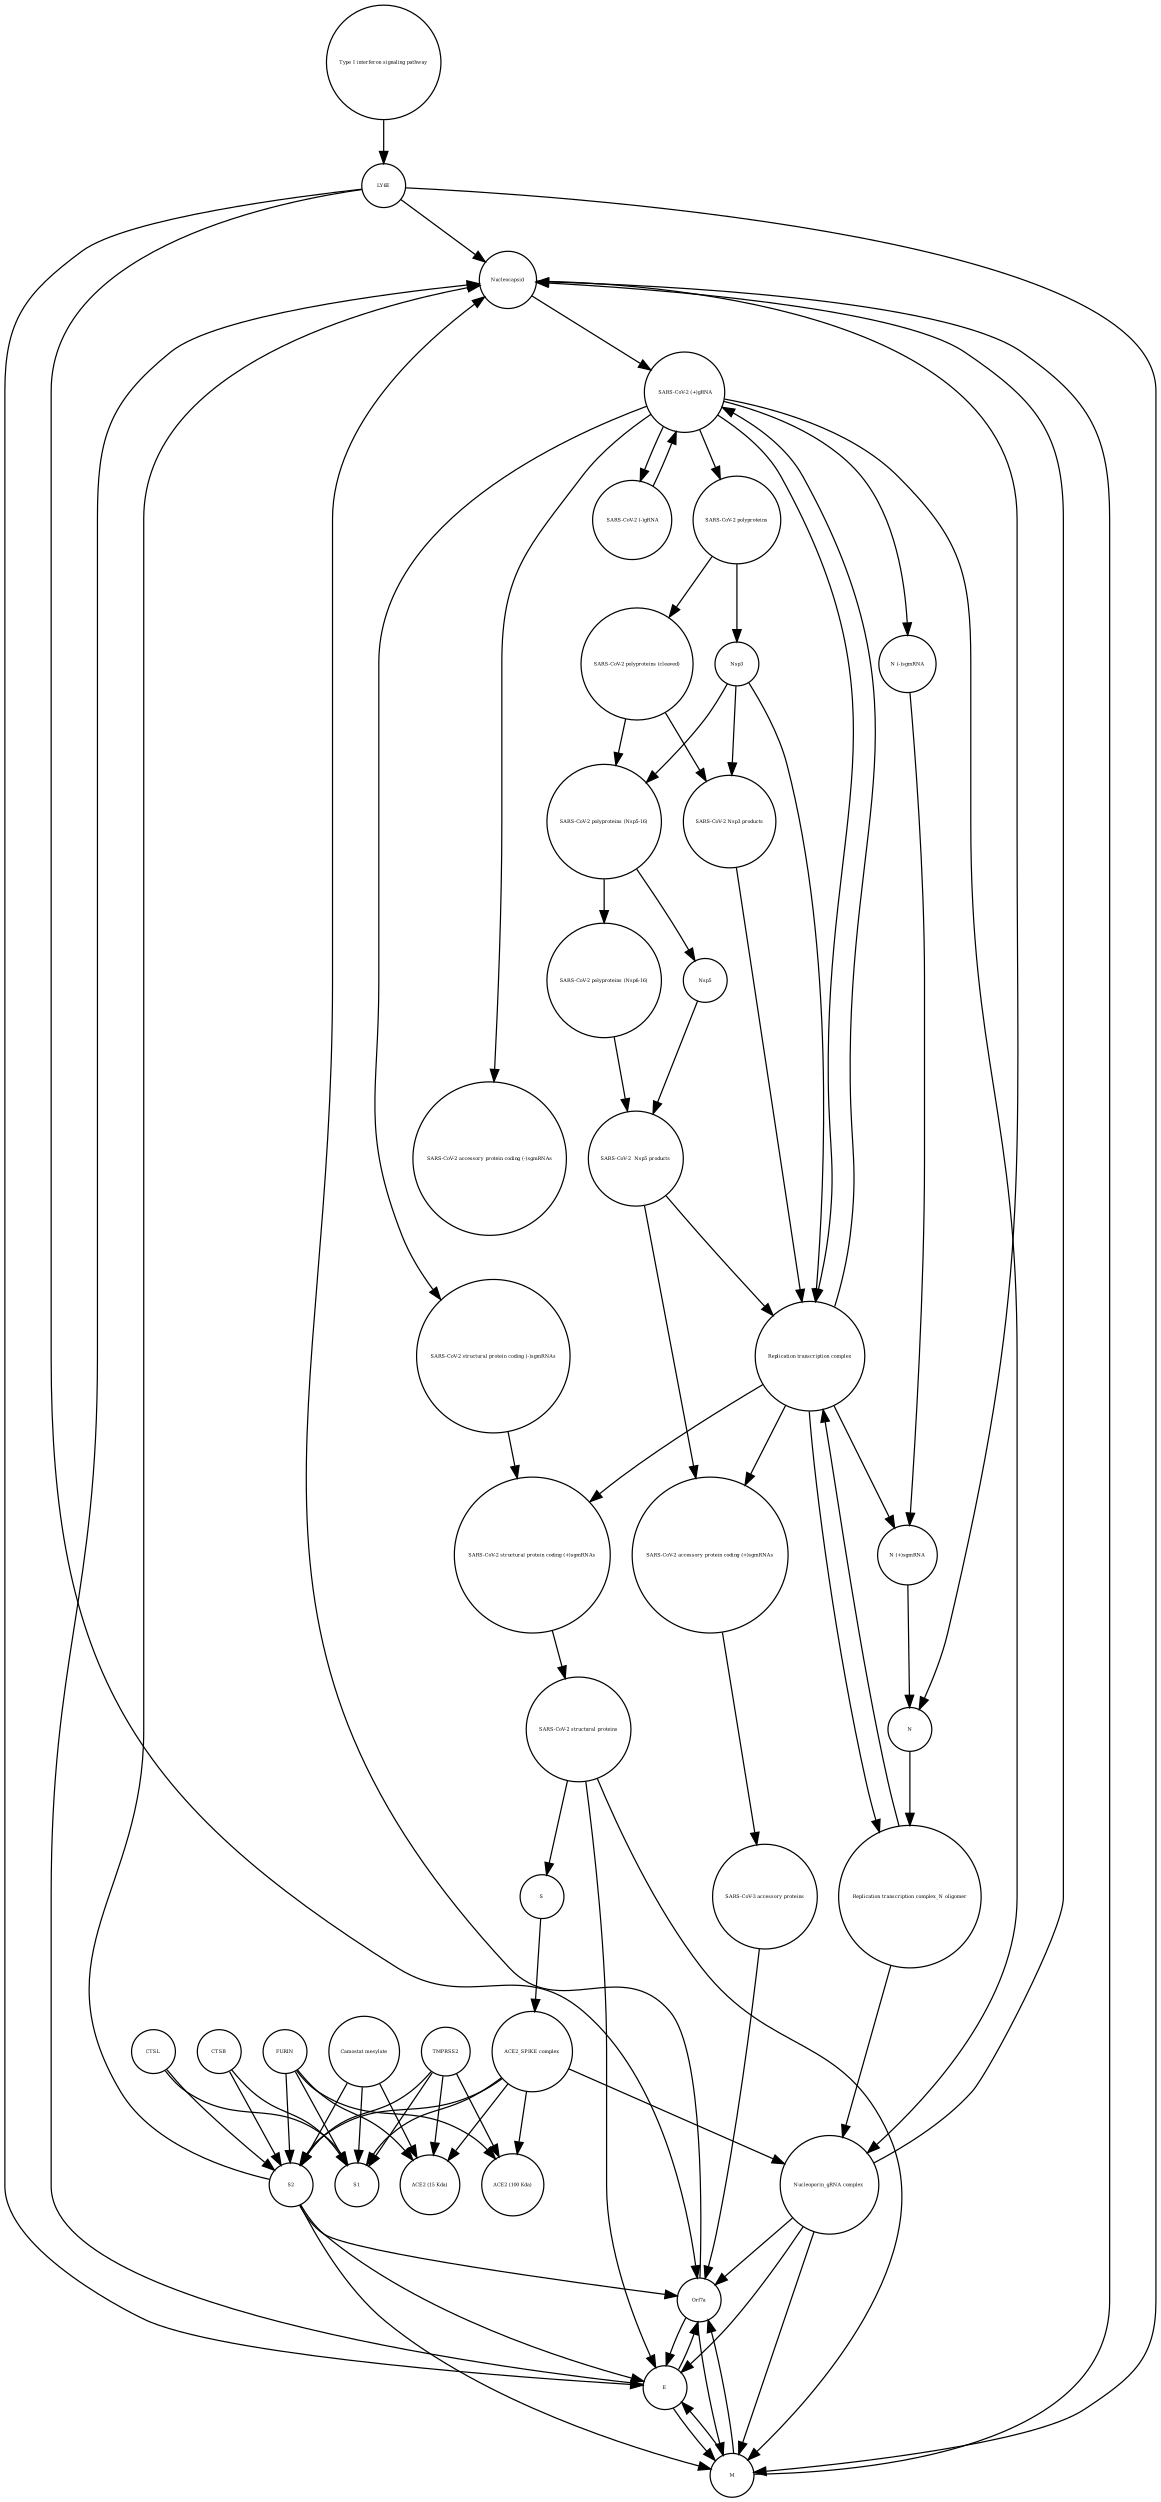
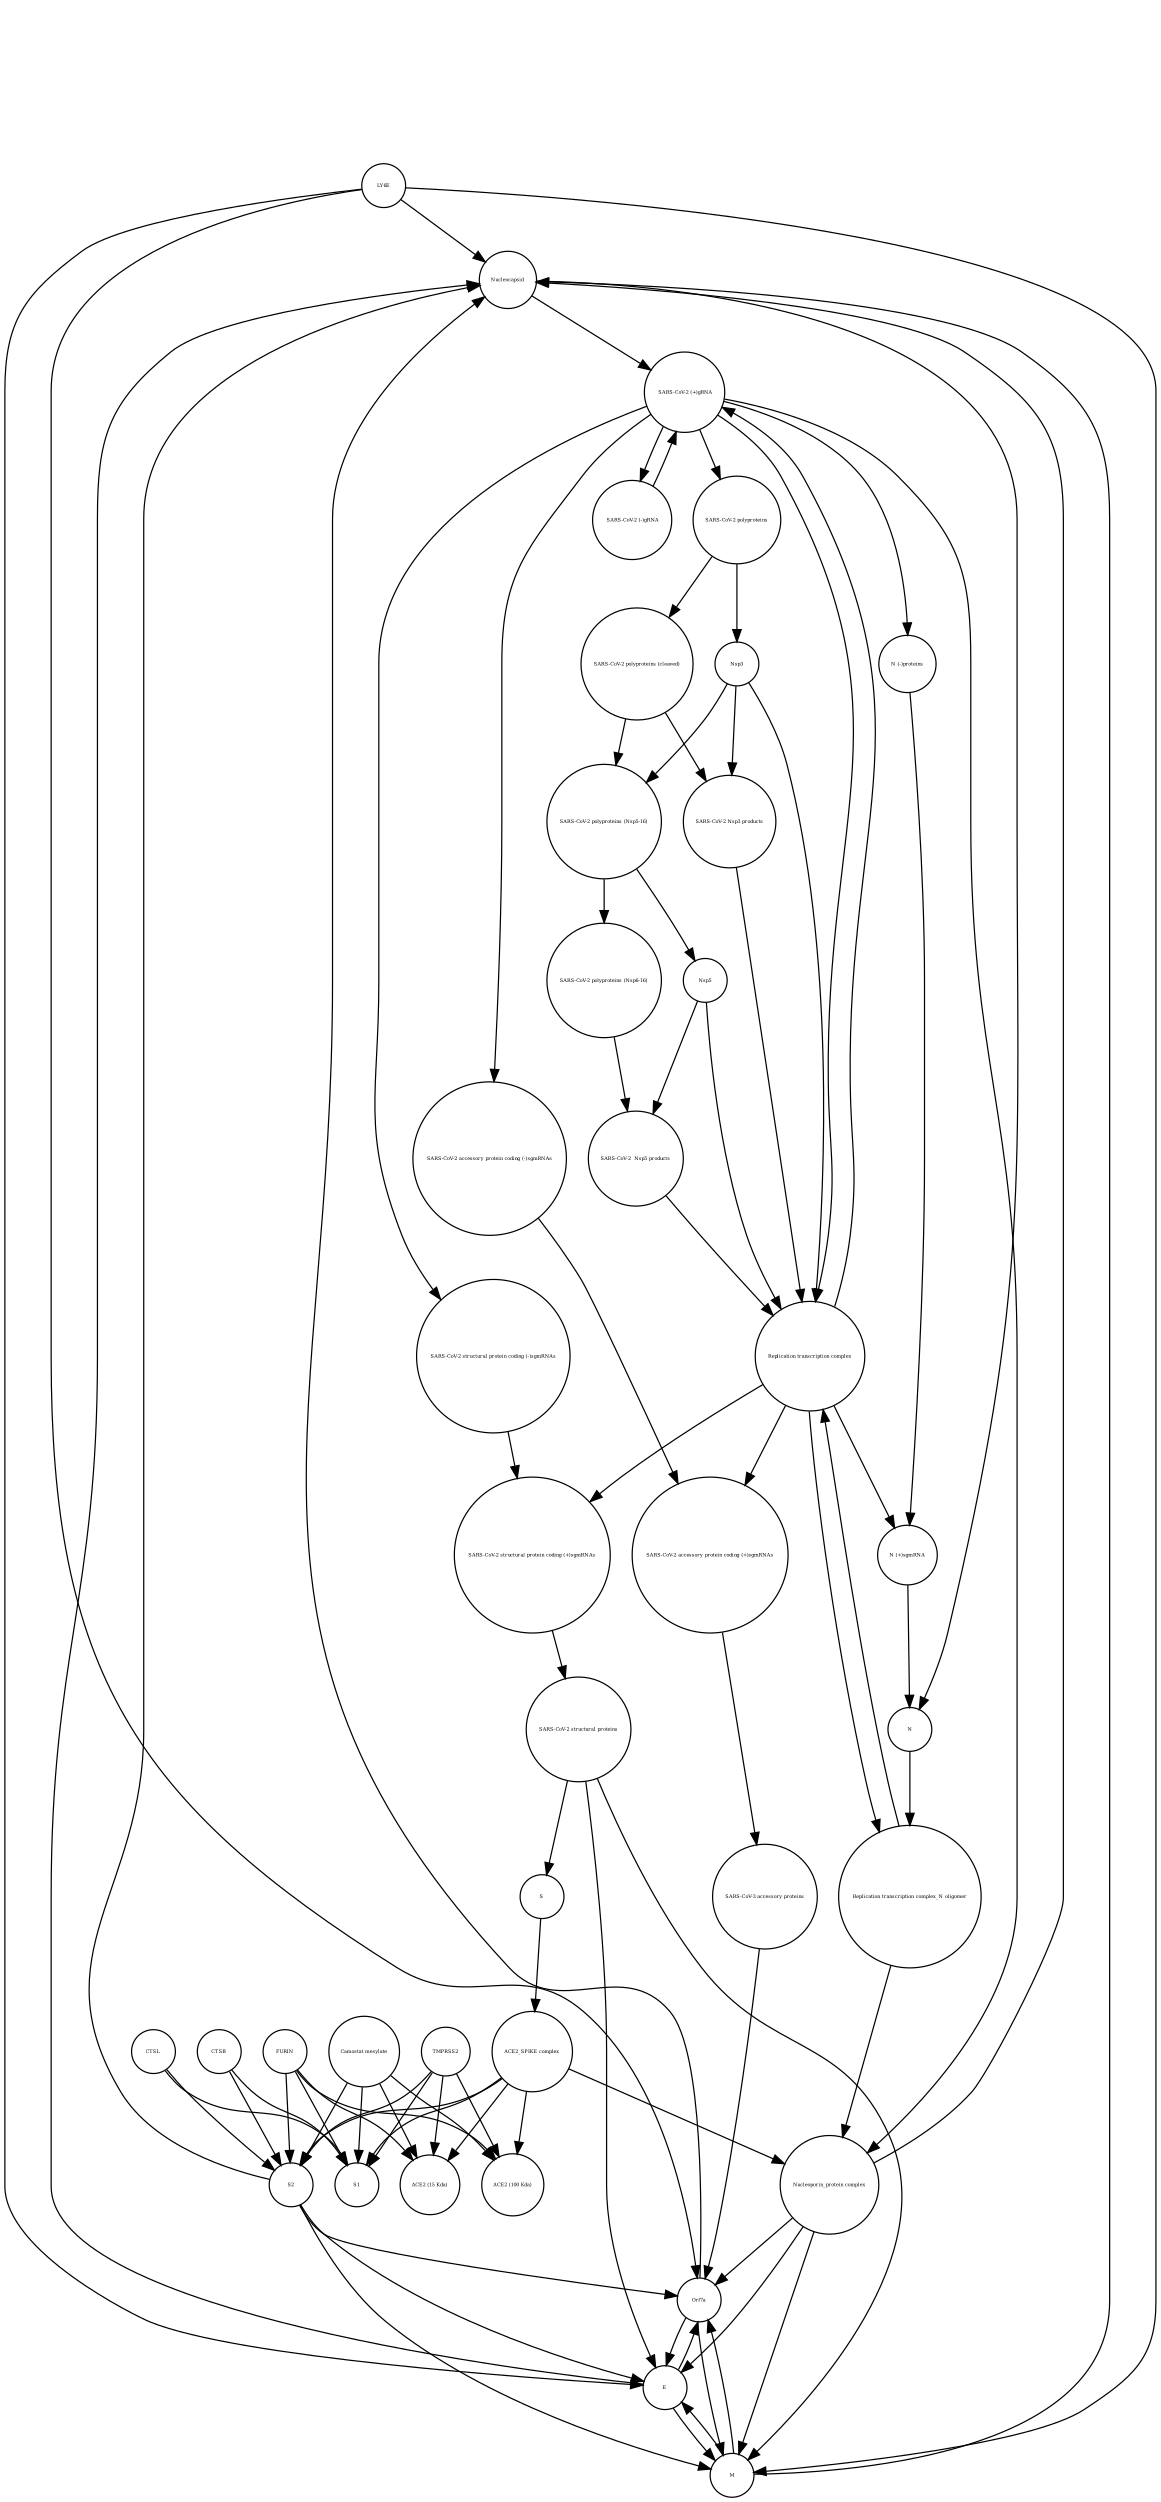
  strict digraph {
    node [bipartite=0 cls=complex fontsize=4 shape=circle]
    edge [interaction_type=production]
-   n1 [cls=phenotype label="Type I interferon signaling pathway"]
    n2 [cls=macromolecule label=LY6E]
    n3 [label=Nucleocapsid]
    n4 [cls=macromolecule label=M]
    n5 [cls=macromolecule label=E]
    n6 [cls=macromolecule label=Orf7a]
    n7 [cls="nucleic acid feature" label=" SARS-CoV-2 (+)gRNA"]
    n8 [cls="macromolecule multimer" label=N]
    n9 [label="Replication transcription complex"]
    n10 [cls="nucleic acid feature" label="N (+)sgmRNA"]
    n11 [label="SARS-CoV-2 structural protein coding (+)sgmRNAs"]
    n12 [label="SARS-CoV-2 accessory protein coding (+)sgmRNAs"]
    n13 [label="Replication transcription complex_N oligomer"]
-   n14 [label="Nucleoporin_gRNA complex "]
+   n14 [label="Nucleoporin_protein complex"]
    n15 [label="SARS-CoV-2 accessory protein coding (-)sgmRNAs"]
    n16 [label="SARS-CoV-2 structural protein coding (-)sgmRNAs"]
-   n17 [cls="nucleic acid feature" label="N (-)sgmRNA"]
+   n17 [cls="nucleic acid feature" label="N (-)proteins"]
    n18 [cls="nucleic acid feature" label=" SARS-CoV-2 (-)gRNA"]
    n19 [label="SARS-CoV-2 polyproteins"]
    n20 [label="SARS-CoV-2 structural proteins"]
    n21 [label="SARS-CoV-3 accessory proteins"]
    n22 [cls=macromolecule label=S1]
    n23 [cls=macromolecule label=FURIN]
    n24 [cls=macromolecule label=S2]
    n25 [cls=macromolecule label="ACE2 (100 Kda)"]
    n26 [cls=macromolecule label="ACE2 (15 Kda)"]
    n27 [cls=macromolecule label=Nsp5]
    n28 [label="SARS-CoV-2  Nsp5 products"]
    n29 [annotation="urn_miriam_pubchem.compound_2536" cls="simple chemical" label="Camostat mesylate"]
    n30 [label="SARS-CoV-2 polyproteins (cleaved)"]
    n31 [label="SARS-CoV-2 polyproteins (Nsp5-16)"]
    n32 [label="SARS-CoV-2 Nsp3 products"]
    n33 [label="SARS-CoV-2 polyproteins (Nsp6-16)"]
    n34 [cls=macromolecule label=CTSB]
    n35 [cls=macromolecule label=Nsp3]
    n36 [cls="macromolecule multimer" label=S]
    n37 [label="ACE2_SPIKE complex"]
    n38 [cls=macromolecule label=CTSL]
    n39 [cls=macromolecule label=TMPRSS2]
-   n1 -> n2 [interaction_type=stimulation]
    n2 -> n3 [annotation="urn_miriam_doi_10.1101%2F2020.03.05.979260|urn_miriam_doi_10.1101%2F2020.04.02.021469" interaction_type=inhibition]
    n2 -> n4 [annotation="urn_miriam_doi_10.1101%2F2020.03.05.979260|urn_miriam_doi_10.1101%2F2020.04.02.021469" interaction_type=inhibition]
    n2 -> n5 [annotation="urn_miriam_doi_10.1101%2F2020.03.05.979260|urn_miriam_doi_10.1101%2F2020.04.02.021469" interaction_type=inhibition]
    n2 -> n6 [annotation="urn_miriam_doi_10.1101%2F2020.03.05.979260|urn_miriam_doi_10.1101%2F2020.04.02.021469" interaction_type=inhibition]
    n3 -> n7
    n3 -> n8
    n4 -> n3
    n4 -> n5
    n4 -> n6
    n5 -> n3
    n5 -> n4
    n5 -> n6
    n6 -> n3
    n6 -> n4
    n6 -> n5
    n7 -> n9
    n7 -> n14
    n7 -> n15
    n7 -> n16
    n7 -> n17
    n7 -> n18
    n7 -> n19
    n8 -> n13
    n9 -> n7 [interaction_type="necessary stimulation"]
    n9 -> n10 [interaction_type="necessary stimulation"]
    n9 -> n11 [interaction_type="necessary stimulation"]
    n9 -> n12 [interaction_type="necessary stimulation"]
    n9 -> n13
    n10 -> n8
    n11 -> n20
    n12 -> n21
    n13 -> n9
    n13 -> n14
    n14 -> n3
    n14 -> n4
    n14 -> n5
    n14 -> n6
-   n28 -> n12
+   n15 -> n12
    n16 -> n11
    n17 -> n10
    n18 -> n7
    n19 -> n30 [annotation=urn_miriam_pubmed_31226023 interaction_type=catalysis]
    n19 -> n35 [annotation=urn_miriam_pubmed_31226023 interaction_type=catalysis]
    n20 -> n4
    n20 -> n5
    n20 -> n36
    n21 -> n6
    n23 -> n22 [interaction_type=catalysis]
    n23 -> n24 [interaction_type=catalysis]
    n23 -> n25 [interaction_type=catalysis]
    n23 -> n26 [interaction_type=catalysis]
    n24 -> n3 [annotation="urn_miriam_doi_10.1101%2F2020.03.05.979260|urn_miriam_doi_10.1101%2F2020.04.02.021469" interaction_type=stimulation]
    n24 -> n4 [annotation="urn_miriam_doi_10.1101%2F2020.03.05.979260|urn_miriam_doi_10.1101%2F2020.04.02.021469" interaction_type=stimulation]
    n24 -> n5 [annotation="urn_miriam_doi_10.1101%2F2020.03.05.979260|urn_miriam_doi_10.1101%2F2020.04.02.021469" interaction_type=stimulation]
    n24 -> n6 [annotation="urn_miriam_doi_10.1101%2F2020.03.05.979260|urn_miriam_doi_10.1101%2F2020.04.02.021469" interaction_type=stimulation]
+   n27 -> n9
    n27 -> n28 [interaction_type=catalysis]
    n28 -> n9
    n29 -> n22 [interaction_type=inhibition]
    n29 -> n24 [interaction_type=inhibition]
+   n29 -> n25 [interaction_type=inhibition]
    n29 -> n26 [interaction_type=inhibition]
    n30 -> n31
    n30 -> n32
    n31 -> n27 [interaction_type=catalysis]
    n31 -> n33 [interaction_type=catalysis]
    n32 -> n9
    n33 -> n28
    n34 -> n22 [annotation=urn_miriam_pubmed_32142651 interaction_type=catalysis]
    n34 -> n24 [annotation=urn_miriam_pubmed_32142651 interaction_type=catalysis]
    n35 -> n9
    n35 -> n31 [interaction_type=catalysis]
    n35 -> n32 [interaction_type=catalysis]
    n36 -> n37
    n37 -> n14 [annotation="urn_miriam_pubmed_32142651|urn_miriam_pubmed_32094589" interaction_type=stimulation]
    n37 -> n22
    n37 -> n24
    n37 -> n25
    n37 -> n26
    n38 -> n22 [annotation=urn_miriam_pubmed_32142651 interaction_type=catalysis]
    n38 -> n24 [annotation=urn_miriam_pubmed_32142651 interaction_type=catalysis]
    n39 -> n22 [interaction_type=catalysis]
    n39 -> n24 [interaction_type=catalysis]
    n39 -> n25 [interaction_type=catalysis]
    n39 -> n26 [interaction_type=catalysis]
  }
